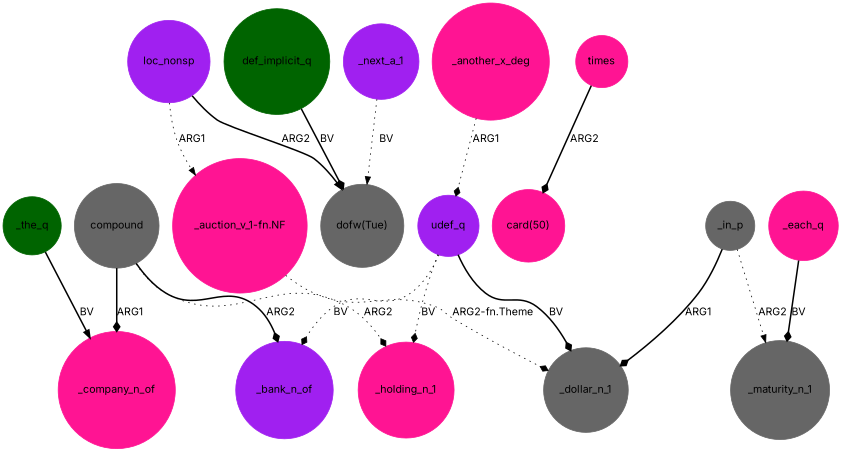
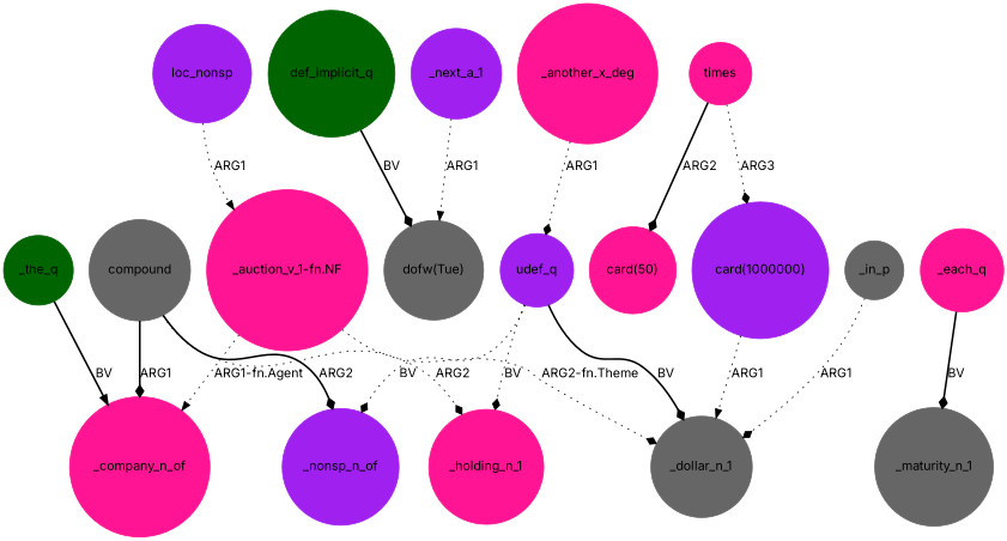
  digraph {
    fontname=Inter
    node [color=deeppink fontname=Inter shape=circle style=filled]
    edge [arrowhead=diamond fontname=Inter style=dotted]
    times
    "card(50)"
+   "card(1000000)" [color=purple]
    _dollar_n_1 [color=gray40]
    compound [color=gray40]
-   _bank_n_of [color=purple]
+   _bank_n_of [color=purple label=_nonsp_n_of]
    _company_n_of
    _holding_n_1
    udef_q [color=purple]
    _another_x_deg
    "_auction_v_1-fn.NF"
    _in_p [color=gray40]
    _maturity_n_1 [color=gray40]
    def_implicit_q [color=darkgreen]
    "dofw(Tue)" [color=gray40]
    _the_q [color=darkgreen]
    _each_q
    loc_nonsp [color=purple]
    _next_a_1 [color=purple]
    times -> "card(50)" [label=ARG2 style=bold]
+   times -> "card(1000000)" [label=ARG3]
+   "card(1000000)" -> _dollar_n_1 [arrowhead=normal label=ARG1]
    compound -> _bank_n_of [label=ARG2 style=bold]
    compound -> _company_n_of [label=ARG1 style=bold]
    compound -> _holding_n_1 [label=ARG2]
    udef_q -> _dollar_n_1 [label=BV style=bold]
    udef_q -> _bank_n_of [label=BV]
    udef_q -> _holding_n_1 [label=BV]
    _another_x_deg -> udef_q [label=ARG1]
    "_auction_v_1-fn.NF" -> _dollar_n_1 [label="ARG2-fn.Theme"]
-   _in_p -> _dollar_n_1 [label=ARG1 style=bold]
-   _in_p -> _maturity_n_1 [arrowhead=normal label=ARG2]
+   "_auction_v_1-fn.NF" -> _company_n_of [arrowhead=normal label="ARG1-fn.Agent"]
+   _in_p -> _dollar_n_1 [label=ARG1]
    def_implicit_q -> "dofw(Tue)" [label=BV style=bold]
    _the_q -> _company_n_of [arrowhead=normal label=BV style=bold]
    _each_q -> _maturity_n_1 [label=BV style=bold]
    loc_nonsp -> "_auction_v_1-fn.NF" [arrowhead=normal label=ARG1]
-   loc_nonsp -> "dofw(Tue)" [arrowhead=normal label=ARG2 style=bold]
-   _next_a_1 -> "dofw(Tue)" [arrowhead=normal label=BV]
+   _next_a_1 -> "dofw(Tue)" [arrowhead=normal label=ARG1]
  }
